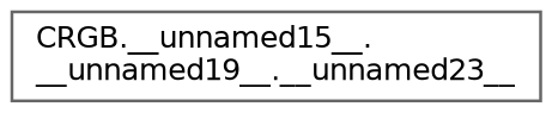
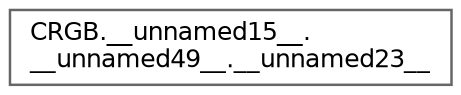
  digraph {
    rankdir=LR
-   n1 [color=grey40 fillcolor=white fontname=Helvetica fontsize=10 height=0.2 label="CRGB.__unnamed15__.\l__unnamed19__.__unnamed23__" shape=box style=filled width=0.4]
+   n1 [color=grey40 fillcolor=white fontname=Helvetica fontsize=10 height=0.2 label="CRGB.__unnamed15__.\l__unnamed49__.__unnamed23__" shape=box style=filled width=0.4]
  }
